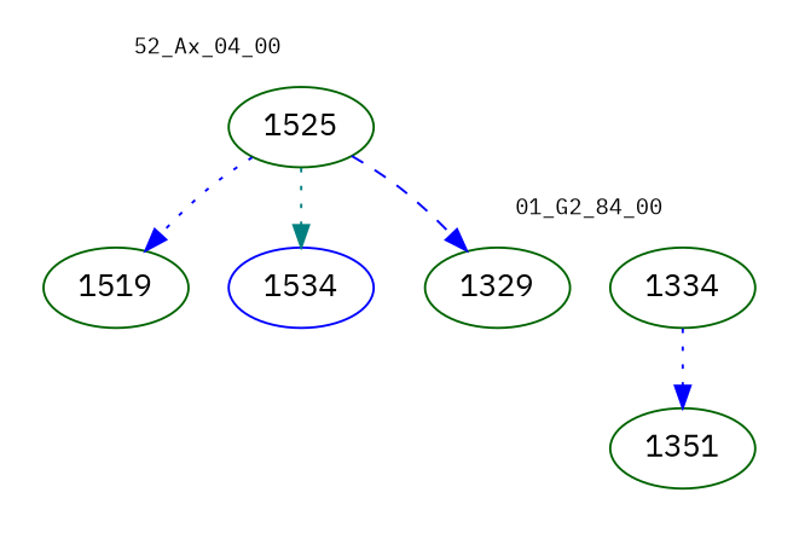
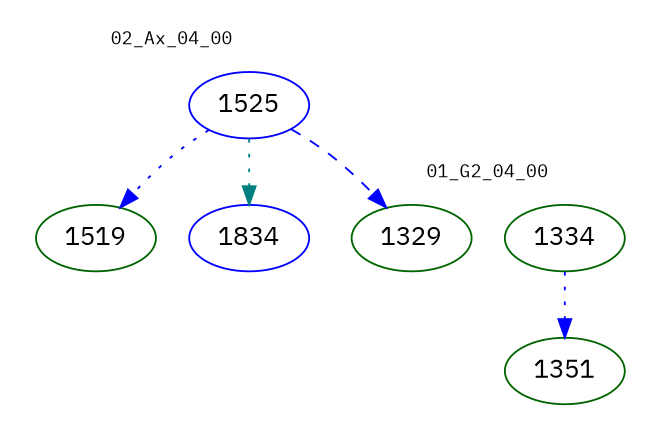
  digraph {
    fontname="IBM Plex Mono"
    node [color=darkgreen fontname="IBM Plex Mono"]
    edge [color=blue fontname="IBM Plex Mono" style=dotted]
-   n1 [label=1525]
+   n1 [color=blue label=1525]
    n2 [label=1519]
-   n3 [color=blue label=1534]
+   n3 [color=blue label=1834]
    n4 [label=1334]
    n5 [label=1329]
    n6 [label=1351]
    subgraph cluster_1 {
      color=white
      fontsize=10
-     label="52_Ax_04_00"
+     label="02_Ax_04_00"
      n1
      n2
      n3
    }
    subgraph cluster_2 {
      color=white
      fontsize=10
-     label="01_G2_84_00"
+     label="01_G2_04_00"
      n4
      n5
      n6
    }
    n1 -> n2
    n1 -> n3 [color=teal]
    n1 -> n5 [style=dashed]
    n4 -> n6
  }
